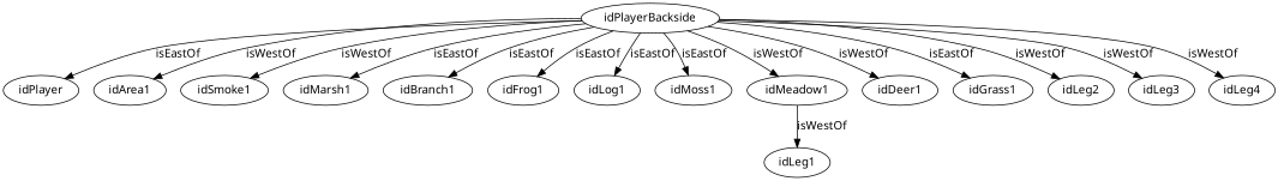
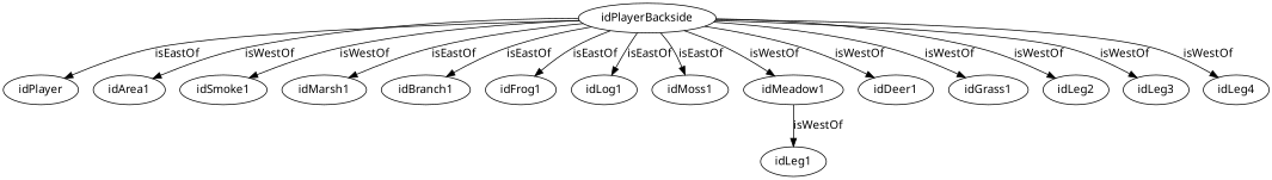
  strict digraph {
    fontname="Noto Sans"
    node [fontname="Noto Sans" node_type=entity_node]
    edge [edge_type=relationship fontname="Noto Sans"]
    idPlayerBackside
    idPlayer
    idArea1
    idSmoke1
    idMarsh1
    idBranch1
    idFrog1
    idLog1
    idMoss1
    idMeadow1
    idDeer1
    idGrass1
    idLeg2
    idLeg3
    idLeg4
    idLeg1
    idPlayerBackside -> idPlayer [label=isEastOf]
    idPlayerBackside -> idArea1 [label=isWestOf]
    idPlayerBackside -> idSmoke1 [label=isWestOf]
    idPlayerBackside -> idMarsh1 [label=isEastOf]
    idPlayerBackside -> idBranch1 [label=isEastOf]
    idPlayerBackside -> idFrog1 [label=isEastOf]
    idPlayerBackside -> idLog1 [label=isEastOf]
    idPlayerBackside -> idMoss1 [label=isEastOf]
    idPlayerBackside -> idMeadow1 [label=isWestOf]
    idPlayerBackside -> idDeer1 [label=isWestOf]
-   idPlayerBackside -> idGrass1 [label=isEastOf]
+   idPlayerBackside -> idGrass1 [label=isWestOf]
    idPlayerBackside -> idLeg2 [label=isWestOf]
    idPlayerBackside -> idLeg3 [label=isWestOf]
    idPlayerBackside -> idLeg4 [label=isWestOf]
    idMeadow1 -> idLeg1 [label=isWestOf]
  }
